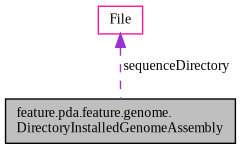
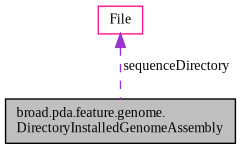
  digraph {
    fontname="Liberation Serif"
    node [fontname="Liberation Serif" fontsize=10 shape=record style=filled]
-   n1 [color=black fillcolor=grey75 fontcolor=black height=0.2 label="feature.pda.feature.genome.\lDirectoryInstalledGenomeAssembly" width=0.4]
+   n1 [color=black fillcolor=grey75 fontcolor=black height=0.2 label="broad.pda.feature.genome.\lDirectoryInstalledGenomeAssembly" width=0.4]
    n2 [color=deeppink fillcolor=white height=0.2 label=File width=0.4]
    n2 -> n1 [color=darkorchid3 dir=back fontname="Liberation Serif" fontsize=10 label=" sequenceDirectory" labelfontname=Helvetica labelfontsize=10 style=dashed]
  }
